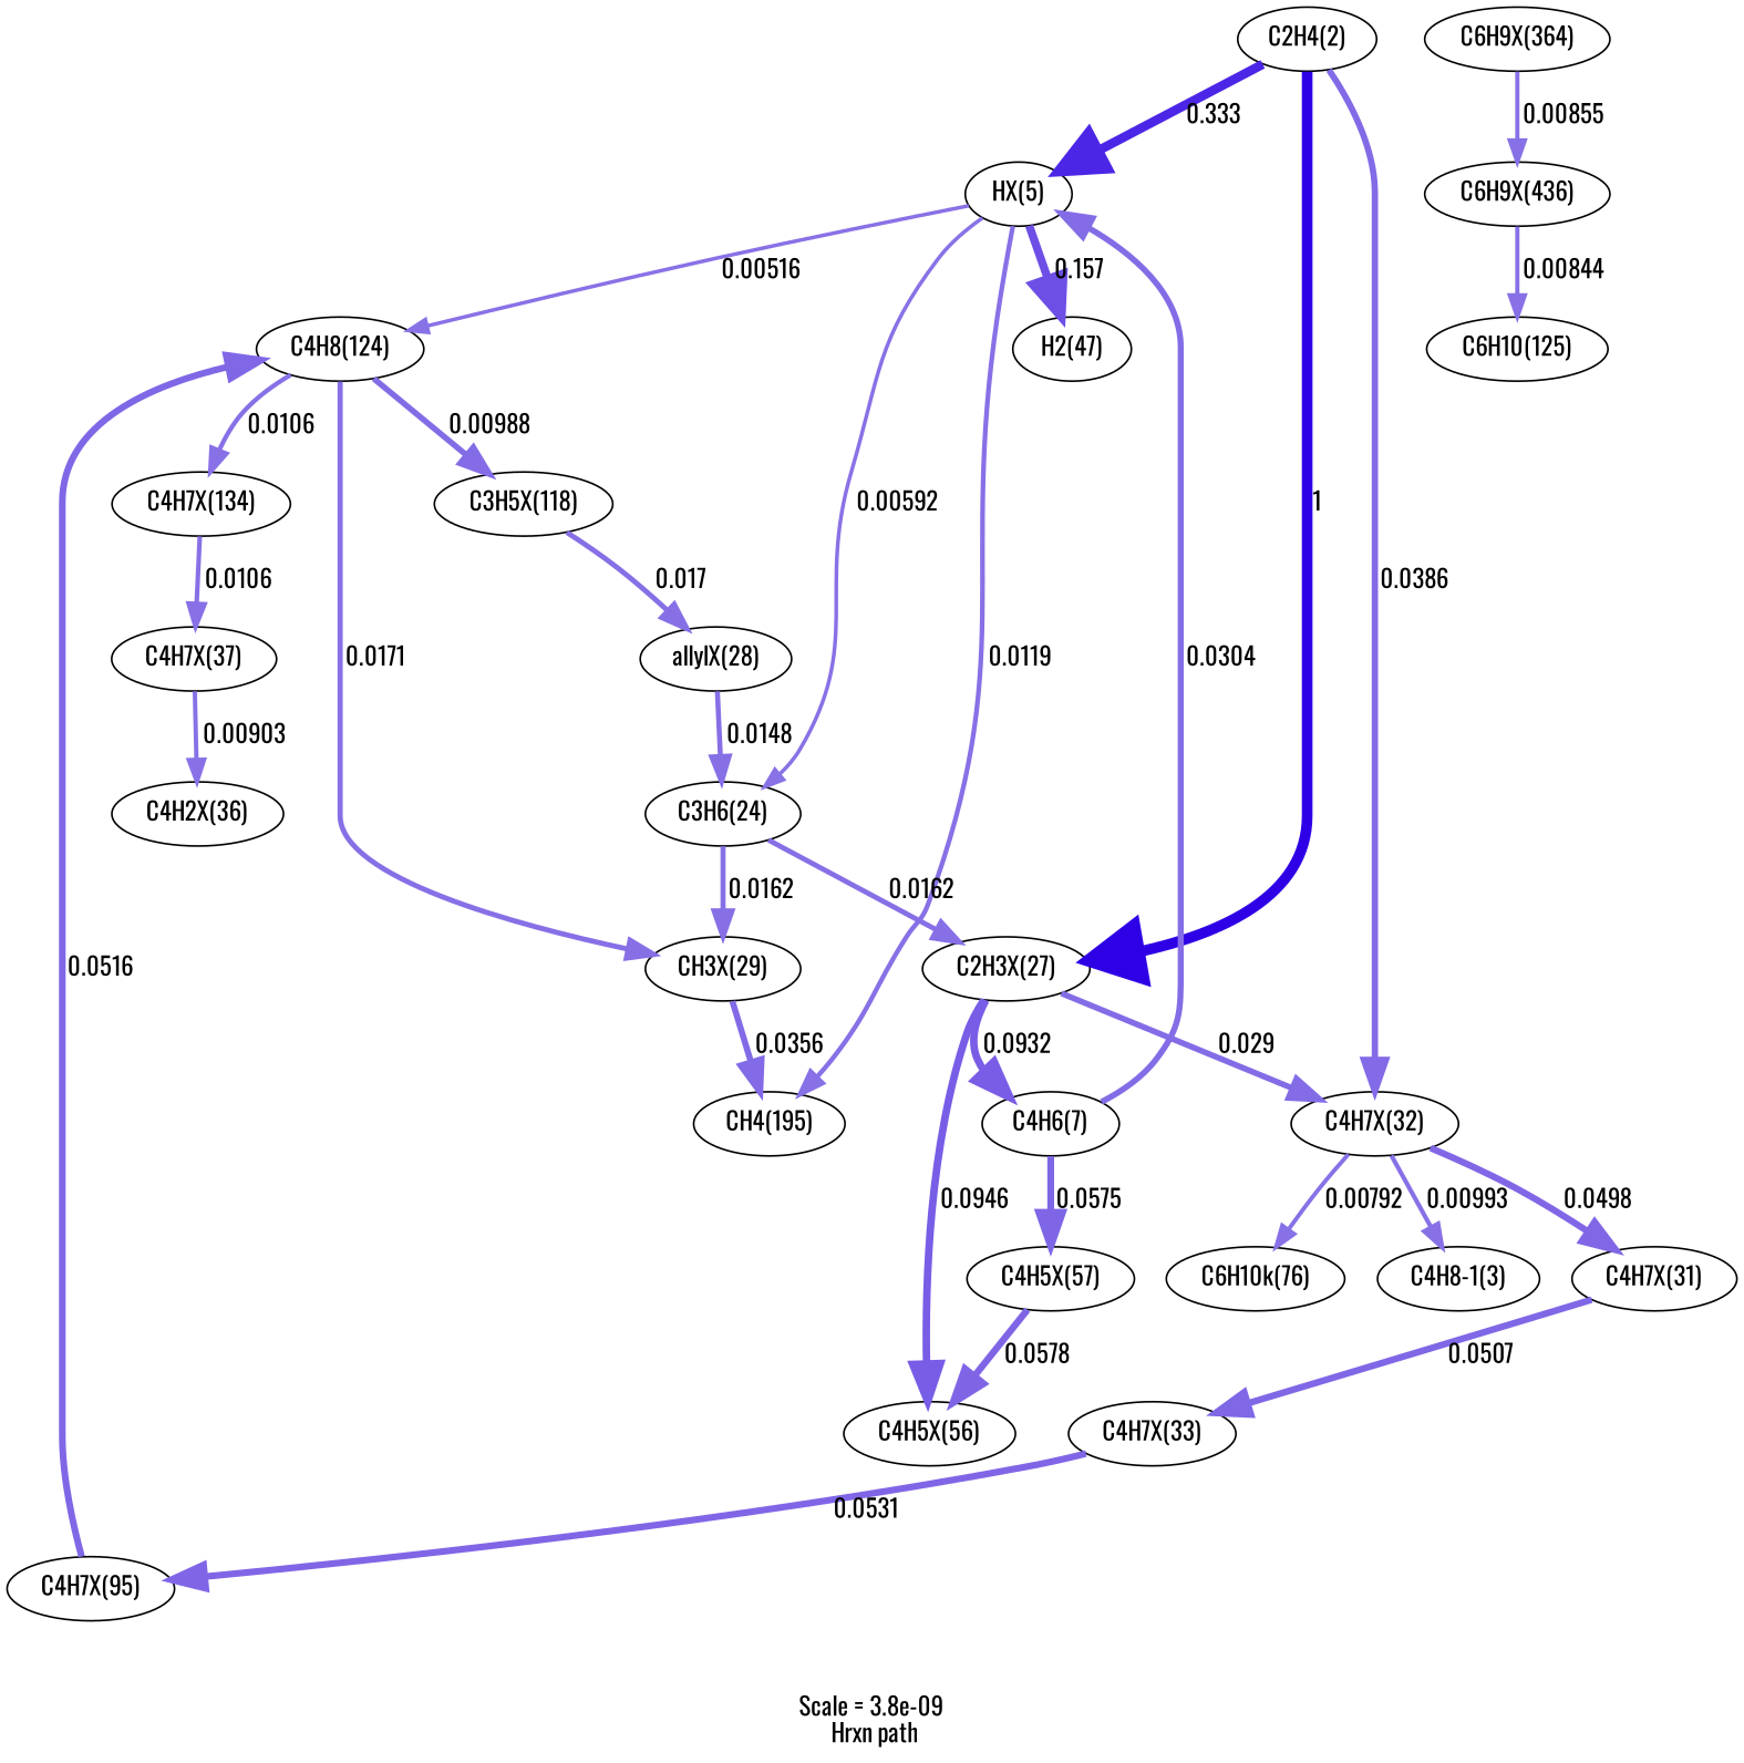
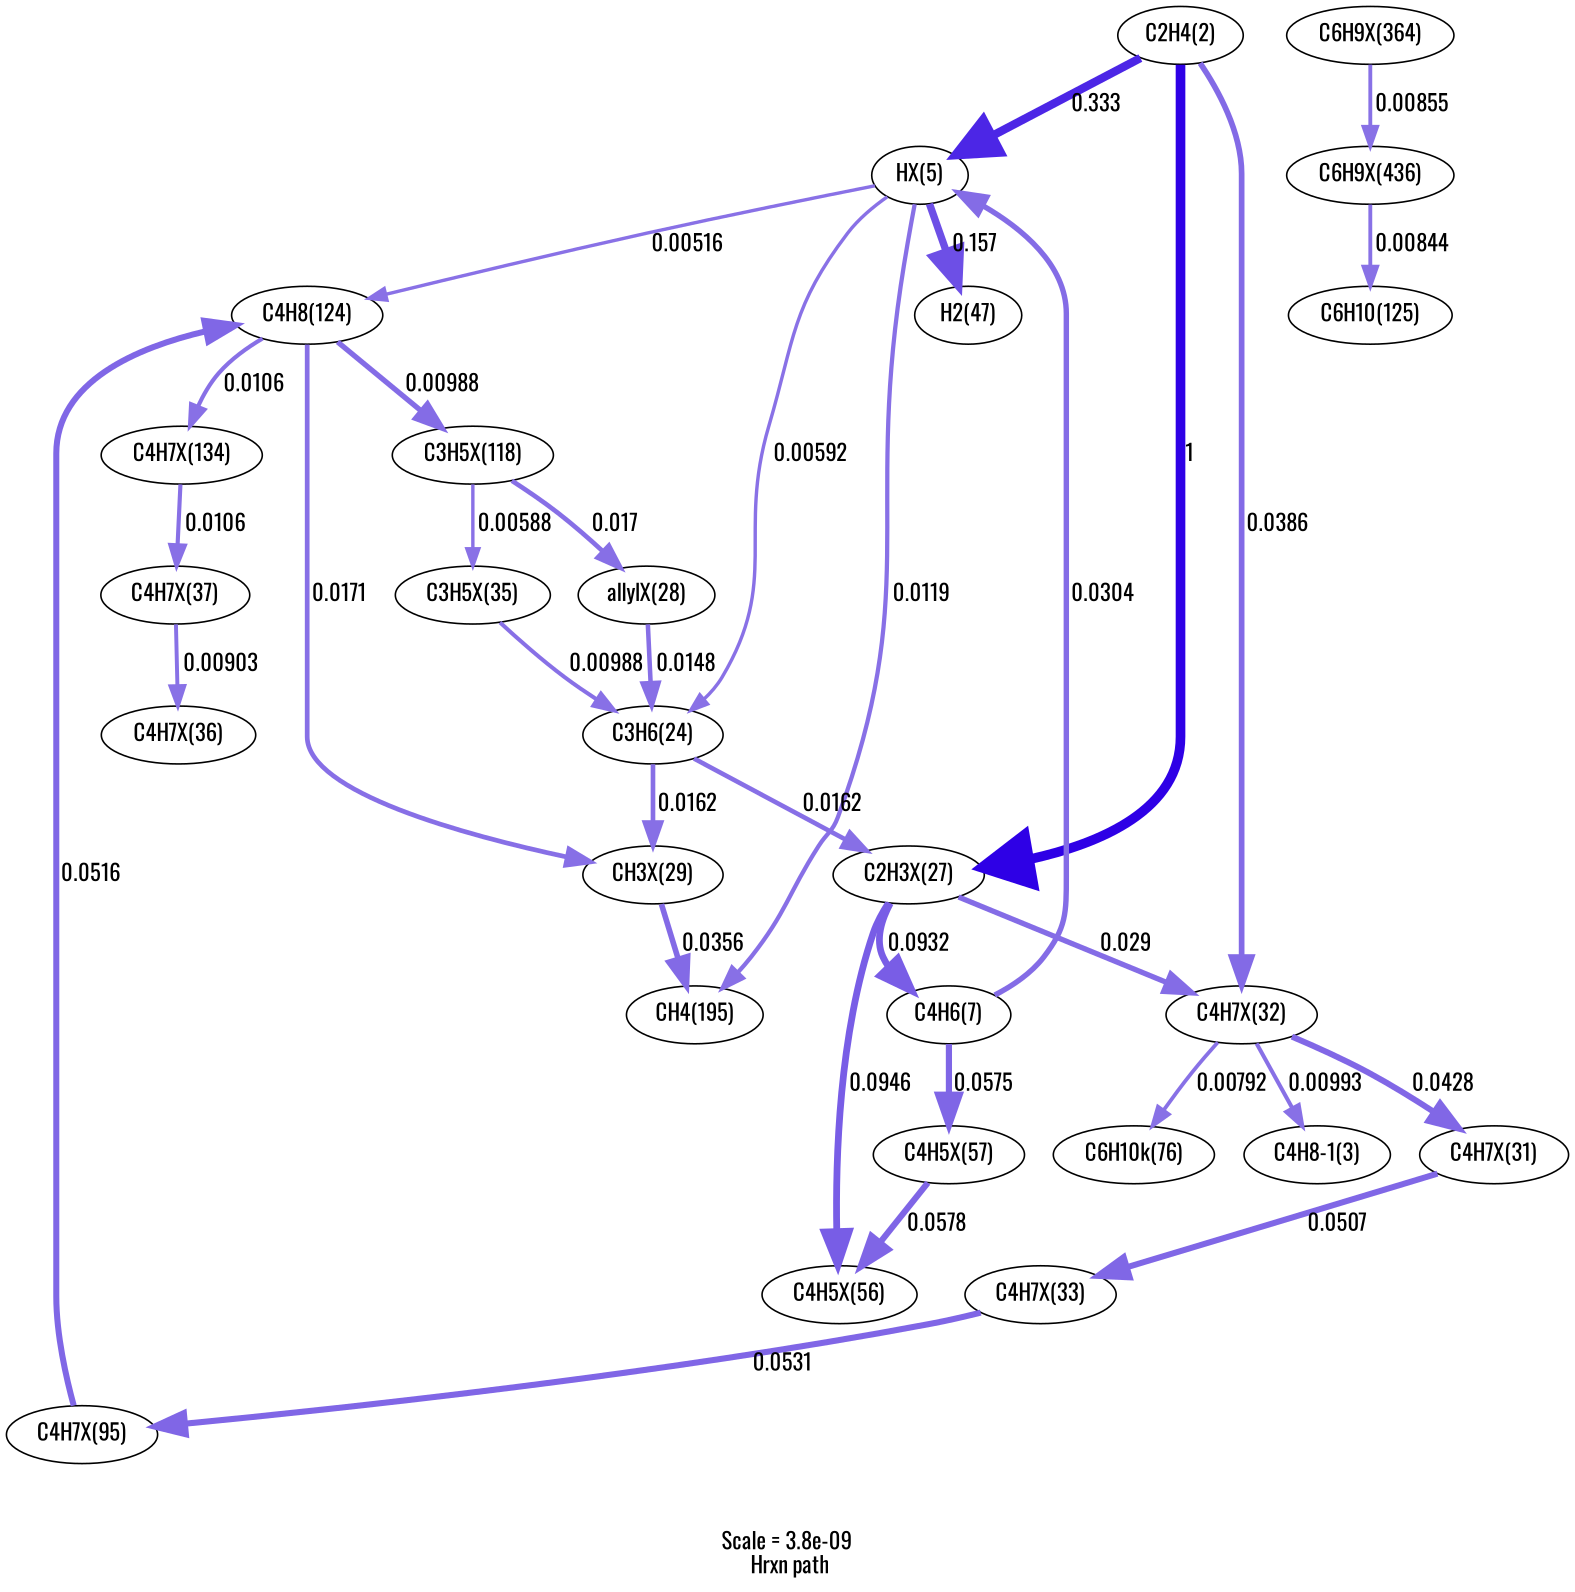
  digraph {
    fontname=Oswald
    label="Scale = 3.8e-09\l Hrxn path"
    node [fontname=Oswald]
    edge [arrowsize=1.06 color="0.7, 0.506, 0.9" fontname=Oswald style="setlinewidth(2.12)"]
    n1 [label="C2H4(2)"]
    n2 [label="HX(5)"]
    n3 [label="C2H3X(27)"]
    n4 [label="C4H7X(32)"]
    n5 [label="H2(47)"]
    n6 [label="C4H8(124)"]
    n7 [label="C3H6(24)"]
    n8 [label="CH4(195)"]
    n9 [label="C4H6(7)"]
    n10 [label="C4H5X(56)"]
    n11 [label="C4H8-1(3)"]
    n12 [label="C4H7X(31)"]
    n13 [label="C6H10k(76)"]
    n14 [label="C4H7X(134)"]
    n15 [label="CH3X(29)"]
    n16 [label="C3H5X(118)"]
    n17 [label="C4H5X(57)"]
    n18 [label="C4H7X(33)"]
    n19 [label="C4H7X(37)"]
    n20 [label="allylX(28)"]
+   n21 [label="C3H5X(35)"]
    n22 [label="C4H7X(95)"]
-   n23 [label="C4H2X(36)"]
+   n23 [label="C4H7X(36)"]
    n24 [label="C6H9X(364)"]
    n25 [label="C6H9X(436)"]
    n26 [label="C6H10(125)"]
    n1 -> n2 [arrowsize=2.59 color="0.7, 0.833, 0.9" label=" 0.333" style="setlinewidth(5.17)"]
    n1 -> n3 [arrowsize=3 color="0.7, 1.5, 0.9" label=" 1" style="setlinewidth(6)"]
    n1 -> n4 [arrowsize=1.77 color="0.7, 0.539, 0.9" label=" 0.0386" style="setlinewidth(3.54)"]
    n2 -> n5 [arrowsize=2.3 color="0.7, 0.657, 0.9" label=" 0.157" style="setlinewidth(4.6)"]
    n2 -> n6 [label=" 0.00516"]
    n2 -> n7 [label=" 0.00592" style="setlinewidth(2.13)"]
    n2 -> n8 [arrowsize=1.33 color="0.7, 0.512, 0.9" label=" 0.0119" style="setlinewidth(2.65)"]
    n3 -> n4 [arrowsize=1.66 color="0.7, 0.529, 0.9" label=" 0.029" style="setlinewidth(3.33)"]
    n3 -> n9 [arrowsize=2.1 color="0.7, 0.593, 0.9" label=" 0.0932" style="setlinewidth(4.21)"]
    n3 -> n10 [arrowsize=2.11 color="0.7, 0.595, 0.9" label=" 0.0946" style="setlinewidth(4.22)"]
    n4 -> n11 [arrowsize=1.26 color="0.7, 0.51, 0.9" label=" 0.00993" style="setlinewidth(2.52)"]
-   n4 -> n12 [arrowsize=1.87 color="0.7, 0.55, 0.9" label=" 0.0498" style="setlinewidth(3.73)"]
+   n4 -> n12 [arrowsize=1.87 color="0.7, 0.55, 0.9" label=" 0.0428" style="setlinewidth(3.73)"]
    n4 -> n13 [arrowsize=1.17 color="0.7, 0.508, 0.9" label=" 0.00792" style="setlinewidth(2.35)"]
    n6 -> n14 [arrowsize=1.28 color="0.7, 0.511, 0.9" label=" 0.0106" style="setlinewidth(2.57)"]
    n6 -> n15 [arrowsize=1.46 color="0.7, 0.517, 0.9" label=" 0.0171" style="setlinewidth(2.93)"]
    n6 -> n16 [arrowsize=1.66 color="0.7, 0.529, 0.9" label=" 0.00988" style="setlinewidth(3.31)"]
    n7 -> n3 [arrowsize=1.44 color="0.7, 0.516, 0.9" label=" 0.0162" style="setlinewidth(2.89)"]
    n7 -> n15 [arrowsize=1.44 color="0.7, 0.516, 0.9" label=" 0.0162" style="setlinewidth(2.89)"]
    n9 -> n2 [arrowsize=1.68 color="0.7, 0.53, 0.9" label=" 0.0304" style="setlinewidth(3.36)"]
    n9 -> n17 [arrowsize=1.92 color="0.7, 0.557, 0.9" label=" 0.0575" style="setlinewidth(3.84)"]
    n12 -> n18 [arrowsize=1.87 color="0.7, 0.551, 0.9" label=" 0.0507" style="setlinewidth(3.75)"]
    n14 -> n19 [arrowsize=1.28 color="0.7, 0.511, 0.9" label=" 0.0106" style="setlinewidth(2.57)"]
    n15 -> n8 [arrowsize=1.74 color="0.7, 0.536, 0.9" label=" 0.0356" style="setlinewidth(3.48)"]
    n16 -> n20 [arrowsize=1.46 color="0.7, 0.517, 0.9" label=" 0.017" style="setlinewidth(2.92)"]
+   n16 -> n21 [label=" 0.00588"]
    n17 -> n10 [arrowsize=1.92 color="0.7, 0.558, 0.9" label=" 0.0578" style="setlinewidth(3.85)"]
    n18 -> n22 [arrowsize=1.89 color="0.7, 0.553, 0.9" label=" 0.0531" style="setlinewidth(3.78)"]
    n19 -> n23 [arrowsize=1.22 color="0.7, 0.509, 0.9" label=" 0.00903" style="setlinewidth(2.45)"]
    n20 -> n7 [arrowsize=1.41 color="0.7, 0.515, 0.9" label=" 0.0148" style="setlinewidth(2.82)"]
+   n21 -> n7 [arrowsize=1.26 color="0.7, 0.51, 0.9" label=" 0.00988" style="setlinewidth(2.51)"]
    n22 -> n6 [arrowsize=1.88 color="0.7, 0.552, 0.9" label=" 0.0516" style="setlinewidth(3.76)"]
    n24 -> n25 [arrowsize=1.2 color="0.7, 0.509, 0.9" label=" 0.00855" style="setlinewidth(2.4)"]
    n25 -> n26 [arrowsize=1.2 color="0.7, 0.508, 0.9" label=" 0.00844" style="setlinewidth(2.4)"]
  }
